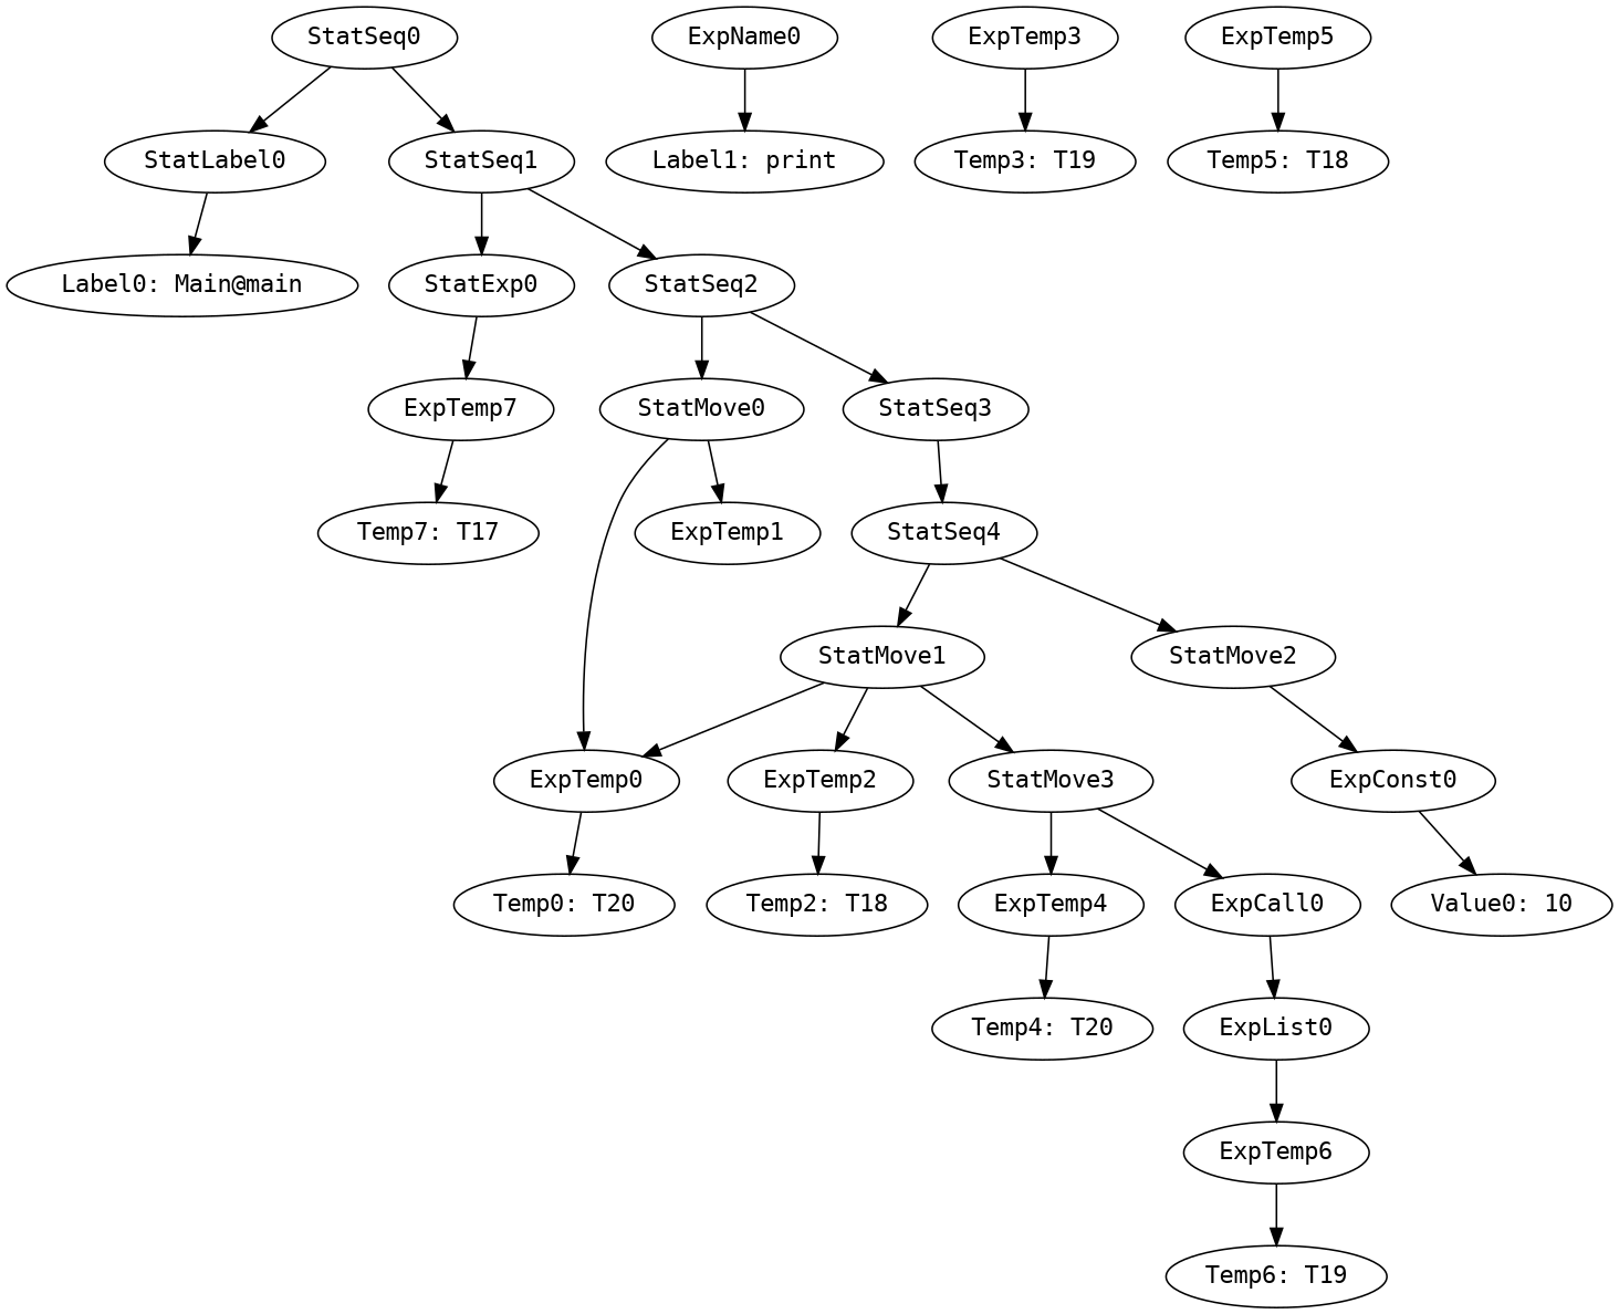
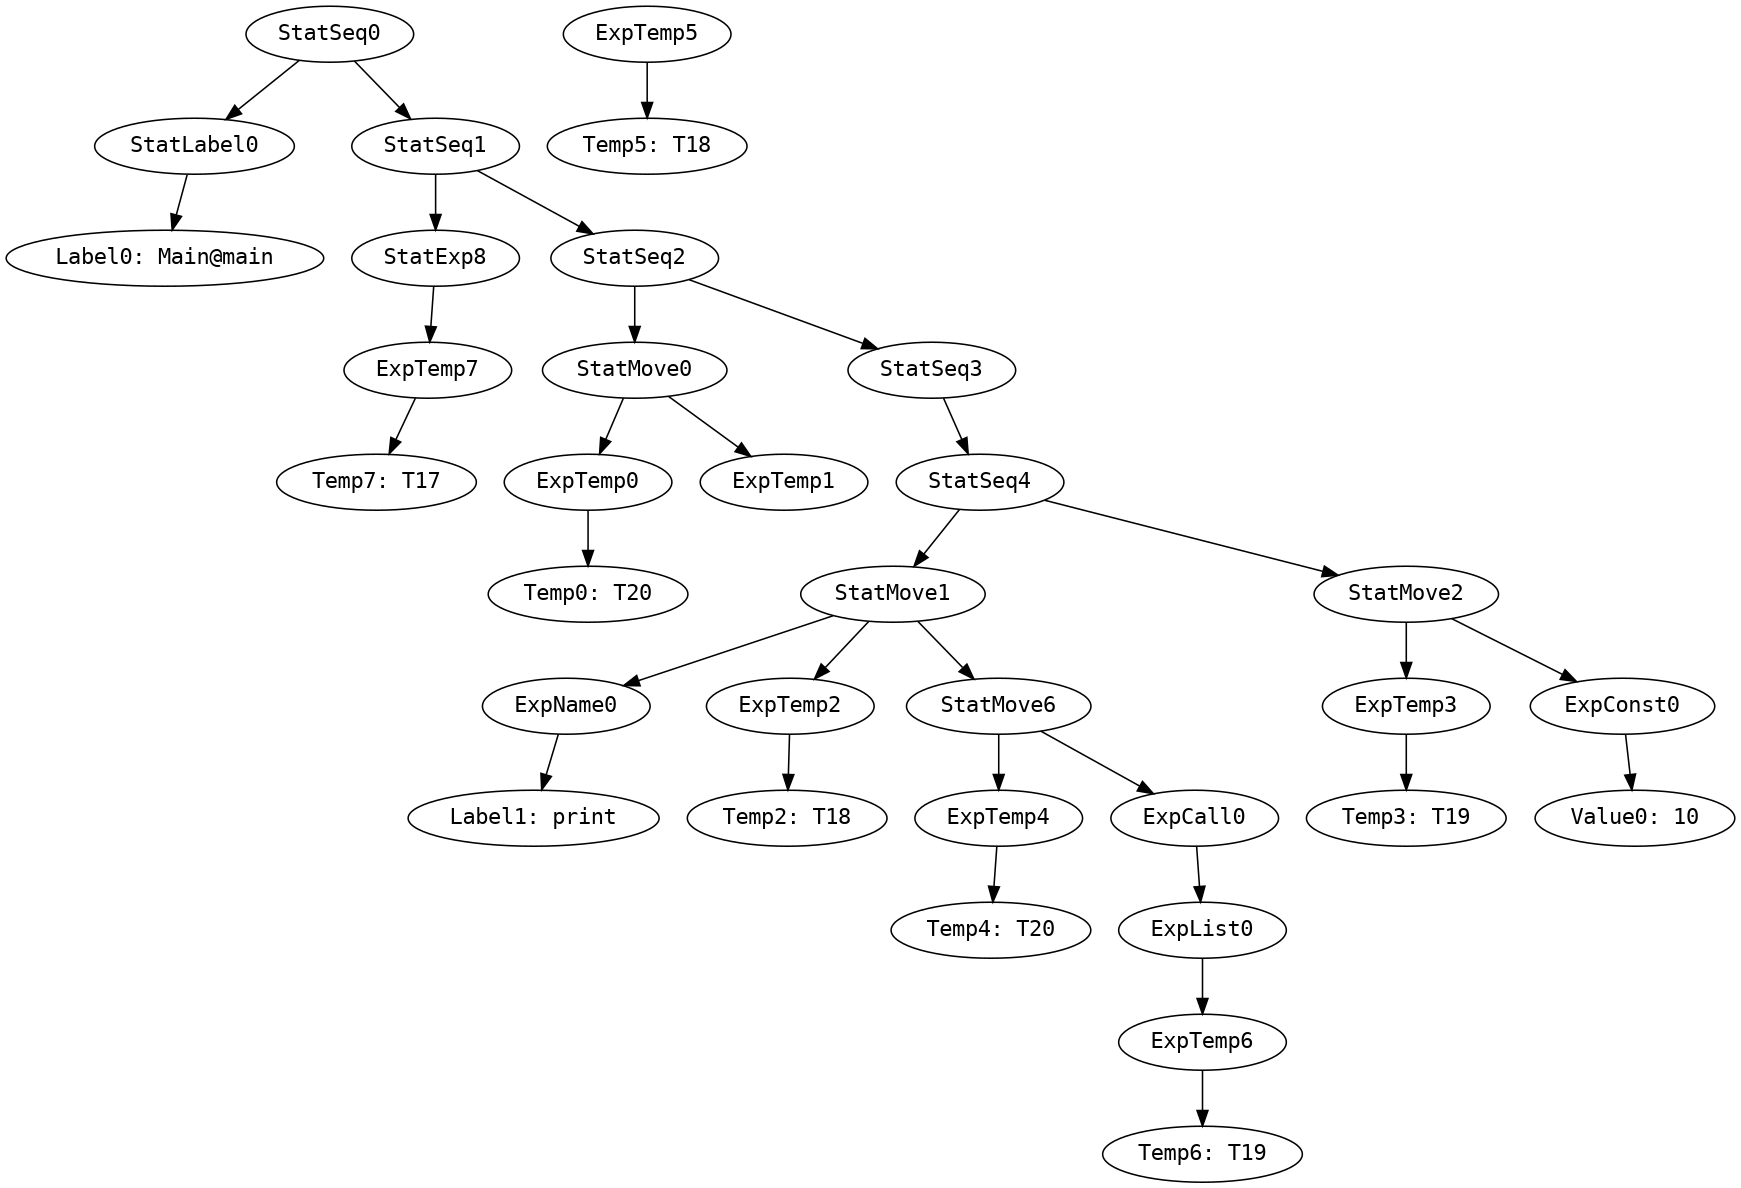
  digraph {
    fontname="DejaVu Sans Mono"
    ordering=out
    node [fontname="DejaVu Sans Mono"]
    edge [fontname="DejaVu Sans Mono"]
-   StatExp0
+   StatExp0 [label=StatExp8]
    ExpTemp7
    "Temp7: T17"
    ExpName0
    "Label1: print"
    StatMove1
    ExpTemp2
-   StatMove3
+   StatMove3 [label=StatMove6]
    "Temp2: T18"
    StatSeq2
    StatMove0
    StatSeq3
    ExpTemp0
    ExpTemp1
    StatSeq4
    "Temp0: T20"
    StatMove2
    ExpTemp4
    ExpCall0
    ExpTemp3
    ExpConst0
    "Temp4: T20"
    ExpList0
    "Temp3: T19"
    "Value0: 10"
    StatLabel0
    "Label0: Main@main"
    ExpTemp5
    "Temp5: T18"
    ExpTemp6
    "Temp6: T19"
    StatSeq1
    StatSeq0
    StatExp0 -> ExpTemp7
    ExpTemp7 -> "Temp7: T17"
    ExpName0 -> "Label1: print"
-   StatMove1 -> ExpTemp0
+   StatMove1 -> ExpName0
    StatMove1 -> ExpTemp2
    StatMove1 -> StatMove3
    ExpTemp2 -> "Temp2: T18"
    StatMove3 -> ExpTemp4
    StatMove3 -> ExpCall0
    StatSeq2 -> StatMove0
    StatSeq2 -> StatSeq3
    StatMove0 -> ExpTemp0
    StatMove0 -> ExpTemp1
    StatSeq3 -> StatSeq4
    ExpTemp0 -> "Temp0: T20"
    StatSeq4 -> StatMove1
    StatSeq4 -> StatMove2
+   StatMove2 -> ExpTemp3
    StatMove2 -> ExpConst0
    ExpTemp4 -> "Temp4: T20"
    ExpCall0 -> ExpList0
    ExpTemp3 -> "Temp3: T19"
    ExpConst0 -> "Value0: 10"
    ExpList0 -> ExpTemp6
    StatLabel0 -> "Label0: Main@main"
    ExpTemp5 -> "Temp5: T18"
    ExpTemp6 -> "Temp6: T19"
    StatSeq1 -> StatExp0
    StatSeq1 -> StatSeq2
    StatSeq0 -> StatLabel0
    StatSeq0 -> StatSeq1
  }
